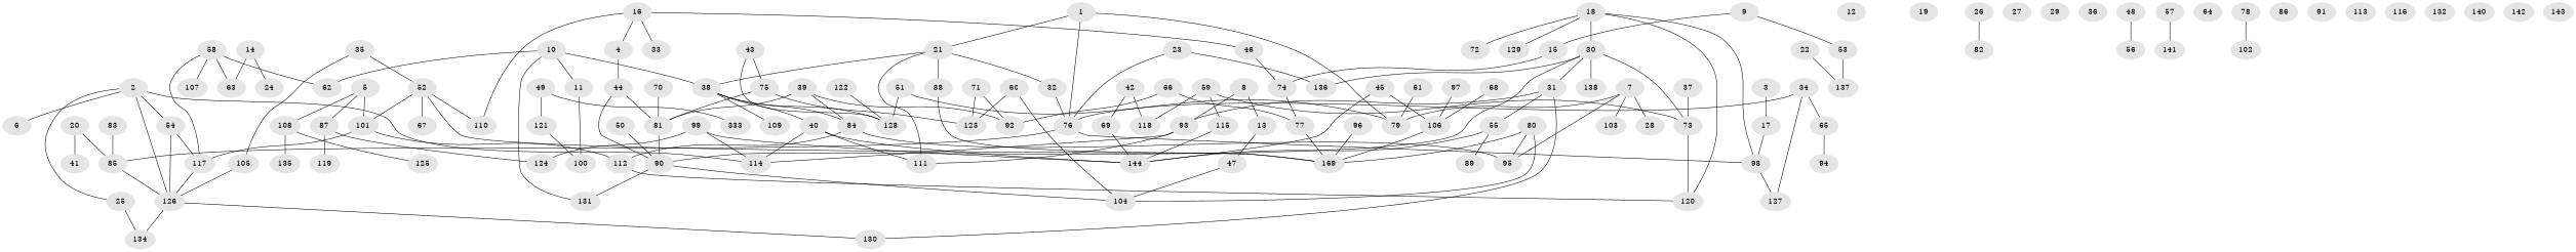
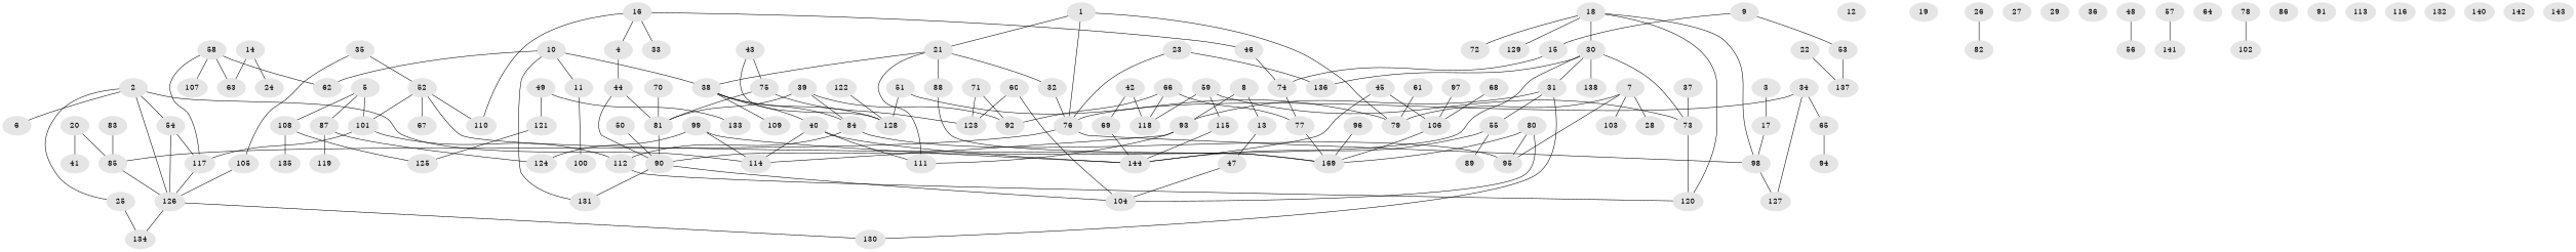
  graph {
    node [color=gray90 style=filled]
    1
    21
    76
    79
    38
    32
    88
    111
    98
    85
    2
    6
    25
    54
    114
    126
    134
    117
    130
    3
    17
    4
    44
    90
    81
    5
    87
    101
    108
    119
    124
    112
    125
    135
    7
    28
    95
    103
    8
    13
    93
    47
    9
    15
    53
    74
    137
    10
    11
    62
    131
    100
    40
    84
    109
    128
    12
    104
    14
    24
    63
    77
    16
    33
    46
    110
    127
    18
    30
    72
    120
    129
    136
    31
    73
    138
    19
    20
    41
    n80 [label=169]
    22
    23
    26
    82
    27
    29
    55
    144
    89
    34
    65
    94
    35
    52
    105
    67
    36
    37
    39
    92
    42
    69
    118
    43
    75
    123
    45
    106
    48
    56
    49
    121
-   133 [label=333]
+   133
    50
    51
    57
    141
    58
    107
    59
    115
    60
    61
    64
    66
    68
    70
    71
    78
    102
    80
    83
    86
    91
    96
    97
    99
    113
    116
    122
    132
    140
    142
    143
    1 -- 21
    1 -- 76
    1 -- 79
    21 -- 38
    21 -- 32
    21 -- 88
    21 -- 111
    76 -- 98
    76 -- 85
    38 -- 40
    38 -- 84
    38 -- 109
    38 -- 128
    32 -- 76
    88 -- n80
    98 -- 127
    85 -- 126
    2 -- 6
    2 -- 25
    2 -- 54
    2 -- 114
    2 -- 126
    25 -- 134
    54 -- 126
    54 -- 117
    126 -- 134
    126 -- 130
    117 -- 126
    3 -- 17
    17 -- 98
    4 -- 44
    44 -- 90
    44 -- 81
    90 -- 131
    90 -- 104
    81 -- 90
    5 -- 87
    5 -- 101
    5 -- 108
    87 -- 119
    87 -- 124
    101 -- 117
    101 -- 112
    108 -- 125
    108 -- 135
    112 -- 120
    7 -- 79
    7 -- 28
    7 -- 95
    7 -- 103
    8 -- 13
    8 -- 93
    13 -- 47
    93 -- 111
    93 -- 114
    47 -- 104
    9 -- 15
    9 -- 53
    15 -- 74
    53 -- 137
    74 -- 77
    10 -- 38
    10 -- 11
    10 -- 62
    10 -- 131
    11 -- 100
    40 -- 111
    40 -- 114
    40 -- 144
    84 -- 112
    84 -- 95
    14 -- 24
    14 -- 63
    77 -- n80
    16 -- 4
    16 -- 33
    16 -- 46
    16 -- 110
    46 -- 74
    18 -- 98
    18 -- 30
    18 -- 72
    18 -- 120
    18 -- 129
    30 -- 90
    30 -- 136
    30 -- 31
    30 -- 73
    30 -- 138
    31 -- 130
    31 -- 93
    31 -- 55
    73 -- 120
    20 -- 85
    20 -- 41
    22 -- 137
    23 -- 76
    23 -- 136
    26 -- 82
    55 -- 144
    55 -- 89
    34 -- 76
    34 -- 127
    34 -- 65
    65 -- 94
    35 -- 52
    35 -- 105
    52 -- 101
    52 -- 110
    52 -- n80
    52 -- 67
    105 -- 126
    37 -- 73
    39 -- 81
    39 -- 84
    39 -- 92
    42 -- 69
    42 -- 118
    69 -- 144
    43 -- 128
    43 -- 75
    75 -- 81
    75 -- 123
    45 -- 144
    45 -- 106
    106 -- n80
    48 -- 56
    49 -- 121
    49 -- 133
-   121 -- 100
+   121 -- 125
    50 -- 90
    51 -- 79
    51 -- 128
    57 -- 141
    58 -- 117
    58 -- 62
    58 -- 63
    58 -- 107
    59 -- 73
    59 -- 118
    59 -- 115
    115 -- 144
    60 -- 104
    60 -- 123
    61 -- 79
    66 -- 77
    66 -- 92
+   66 -- 118
    68 -- 106
    70 -- 81
    71 -- 92
    71 -- 123
    78 -- 102
    80 -- 95
    80 -- 104
    80 -- n80
    83 -- 85
    96 -- n80
    97 -- 106
    99 -- 114
    99 -- 124
    99 -- 144
    122 -- 128
  }
